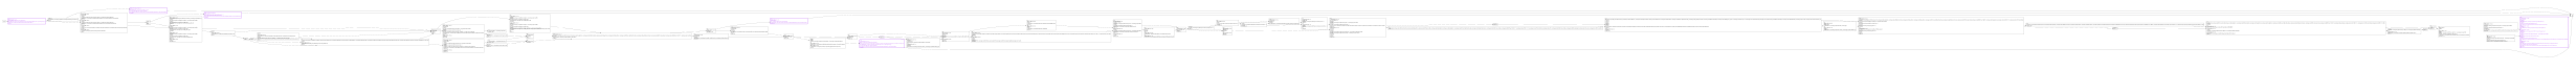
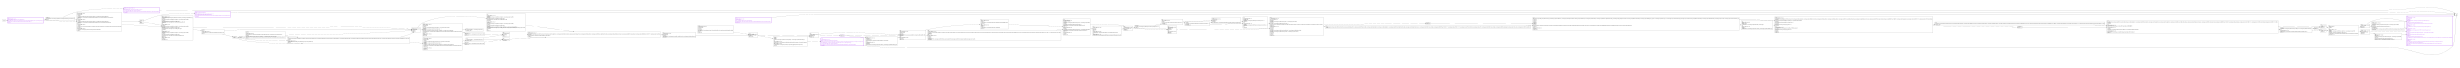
  digraph {
    fontname="PT Serif"
    rankdir=LR
    node [fontname="PT Serif" shape=record]
    edge [fontname="PT Serif"]
    n1 [label="ALOAD 6\lINVOKEVIRTUAL com/sleepycat/je/dbi/CursorImpl$LockStanding.recordExists ()Z\lIFNE L1\l"]
    n2 [color=purple fontcolor=purple label="NEW java/lang/AssertionError\lDUP\lINVOKESPECIAL java/lang/AssertionError.\<init\> ()V\lLDC \"69cf4b56-2a88-429c-ae92-dc98d1d33955\"\lINVOKESTATIC edu/cmu/cs/mvelezce/java/execute/region/RegionsManager.exit (Ljava/lang/String;)V\lATHROW\l" penwidth=3]
    n3 [label="L1\lLINENUMBER 1555 L1\lFRAME SAME\lALOAD 0\lGETFIELD com/sleepycat/je/dbi/CursorImpl.dbImpl : Lcom/sleepycat/je/dbi/DatabaseImpl;\lINVOKEVIRTUAL com/sleepycat/je/dbi/DatabaseImpl.getEnv ()Lcom/sleepycat/je/dbi/EnvironmentImpl;\lASTORE 8\lL2\lLINENUMBER 1556 L2\lALOAD 0\lGETFIELD com/sleepycat/je/dbi/CursorImpl.dbImpl : Lcom/sleepycat/je/dbi/DatabaseImpl;\lINVOKEVIRTUAL com/sleepycat/je/dbi/DatabaseImpl.getDbType ()Lcom/sleepycat/je/dbi/DbType;\lASTORE 9\lL3\lLINENUMBER 1558 L3\lALOAD 6\lINVOKESTATIC com/sleepycat/je/dbi/CursorImpl$LockStanding.access$000 (Lcom/sleepycat/je/dbi/CursorImpl$LockStanding;)J\lLSTORE 10\lL4\lLINENUMBER 1559 L4\lGETSTATIC com/sleepycat/je/dbi/CursorImpl.$assertionsDisabled : Z\lIFNE L5\l"]
    exit
    n5 [label="L5\lLINENUMBER 1560 L5\lFRAME APPEND [com/sleepycat/je/dbi/EnvironmentImpl com/sleepycat/je/dbi/DbType J]\lALOAD 0\lGETFIELD com/sleepycat/je/dbi/CursorImpl.bin : Lcom/sleepycat/je/tree/BIN;\lALOAD 0\lGETFIELD com/sleepycat/je/dbi/CursorImpl.index : I\lINVOKEVIRTUAL com/sleepycat/je/tree/BIN.getLastLoggedSize (I)I\lISTORE 12\lL6\lLINENUMBER 1561 L6\lALOAD 0\lGETFIELD com/sleepycat/je/dbi/CursorImpl.bin : Lcom/sleepycat/je/tree/BIN;\lALOAD 0\lGETFIELD com/sleepycat/je/dbi/CursorImpl.index : I\lINVOKEVIRTUAL com/sleepycat/je/tree/BIN.getKey (I)[B\lASTORE 13\lL7\lLINENUMBER 1564 L7\lALOAD 0\lGETFIELD com/sleepycat/je/dbi/CursorImpl.bin : Lcom/sleepycat/je/tree/BIN;\lALOAD 0\lGETFIELD com/sleepycat/je/dbi/CursorImpl.index : I\lINVOKEVIRTUAL com/sleepycat/je/tree/BIN.isEmbeddedLN (I)Z\lISTORE 15\lL8\lLINENUMBER 1583 L8\lALOAD 4\lIFNONNULL L9\l"]
    n6 [label="LLOAD 10\lLDC -1\lLCMP\lIFNE L5\l"]
    n7 [label="ALOAD 18\lINVOKEVIRTUAL com/sleepycat/je/tree/LN.getData ()[B\lGOTO L26\l"]
    n8 [label="L26\lFRAME SAME1 [B\lASTORE 14\l"]
    n9 [label="L19\lLINENUMBER 1603 L19\lFRAME FULL [com/sleepycat/je/dbi/CursorImpl [B com/sleepycat/je/DatabaseEntry com/sleepycat/je/dbi/ExpirationInfo com/sleepycat/je/DatabaseEntry com/sleepycat/je/DatabaseEntry com/sleepycat/je/dbi/CursorImpl$LockStanding com/sleepycat/je/log/ReplicationContext com/sleepycat/je/dbi/EnvironmentImpl com/sleepycat/je/dbi/DbType J I [B [B I T T com/sleepycat/je/tree/LN] []\lALOAD 2\lINVOKEVIRTUAL com/sleepycat/je/DatabaseEntry.getPartial ()Z\lIFEQ L27\l"]
    n10 [label="L37\lLINENUMBER 1631 L37\lFRAME SAME\lALOAD 0\lALOAD 19\lINVOKESPECIAL com/sleepycat/je/dbi/CursorImpl.shouldEmbedLN ([B)Z\lISTORE 16\lL40\lLINENUMBER 1635 L40\lALOAD 18\lIFNULL L41\l"]
    n11 [label="L42\lLINENUMBER 1636 L42\lALOAD 18\lINVOKEVIRTUAL com/sleepycat/je/tree/LN.getMemorySizeIncludedByParent ()J\lLSTORE 20\lL43\lLINENUMBER 1637 L43\lALOAD 18\lALOAD 19\lINVOKEVIRTUAL com/sleepycat/je/tree/LN.modify ([B)V\lGOTO L44\l"]
    n12 [label="L41\lLINENUMBER 1639 L41\lFRAME FULL [com/sleepycat/je/dbi/CursorImpl [B com/sleepycat/je/DatabaseEntry com/sleepycat/je/dbi/ExpirationInfo com/sleepycat/je/DatabaseEntry com/sleepycat/je/DatabaseEntry com/sleepycat/je/dbi/CursorImpl$LockStanding com/sleepycat/je/log/ReplicationContext com/sleepycat/je/dbi/EnvironmentImpl com/sleepycat/je/dbi/DbType J I [B [B I I T com/sleepycat/je/tree/LN [B] []\lLCONST_0\lLSTORE 20\lL45\lLINENUMBER 1640 L45\lALOAD 9\lALOAD 8\lALOAD 19\lINVOKEVIRTUAL com/sleepycat/je/dbi/DbType.createUpdatedLN (Lcom/sleepycat/je/dbi/EnvironmentImpl;[B)Lcom/sleepycat/je/tree/LN;\lASTORE 18\l"]
    n13 [label="L44\lLINENUMBER 1643 L44\lFRAME APPEND [J]\lALOAD 0\lGETFIELD com/sleepycat/je/dbi/CursorImpl.bin : Lcom/sleepycat/je/tree/BIN;\lALOAD 0\lGETFIELD com/sleepycat/je/dbi/CursorImpl.index : I\lINVOKEVIRTUAL com/sleepycat/je/tree/BIN.getExpiration (I)I\lISTORE 22\lL46\lLINENUMBER 1644 L46\lALOAD 0\lGETFIELD com/sleepycat/je/dbi/CursorImpl.bin : Lcom/sleepycat/je/tree/BIN;\lINVOKEVIRTUAL com/sleepycat/je/tree/BIN.isExpirationInHours ()Z\lISTORE 23\lL47\lLINENUMBER 1646 L47\lALOAD 3\lIFNULL L48\l"]
    n14 [label="ILOAD 15\lIFNE L11\l"]
    n15 [label="ALOAD 8\lL12\lLINENUMBER 1587 L12\lINVOKEVIRTUAL com/sleepycat/je/dbi/EnvironmentImpl.getCleaner ()Lcom/sleepycat/je/cleaner/Cleaner;\lALOAD 0\lGETFIELD com/sleepycat/je/dbi/CursorImpl.dbImpl : Lcom/sleepycat/je/dbi/DatabaseImpl;\lINVOKEVIRTUAL com/sleepycat/je/cleaner/Cleaner.getFetchObsoleteSize (Lcom/sleepycat/je/dbi/DatabaseImpl;)Z\lIFNE L9\l"]
    n16 [label="L11\lFRAME FULL [com/sleepycat/je/dbi/CursorImpl [B com/sleepycat/je/DatabaseEntry com/sleepycat/je/dbi/ExpirationInfo com/sleepycat/je/DatabaseEntry com/sleepycat/je/DatabaseEntry com/sleepycat/je/dbi/CursorImpl$LockStanding com/sleepycat/je/log/ReplicationContext com/sleepycat/je/dbi/EnvironmentImpl com/sleepycat/je/dbi/DbType J I [B T I] []\lALOAD 9\lL13\lLINENUMBER 1588 L13\lINVOKEVIRTUAL com/sleepycat/je/dbi/DbType.mayCreateUpdatedLN ()Z\lIFNE L14\l"]
    n17 [label="L9\lLINENUMBER 1590 L9\lFRAME SAME\lILOAD 15\lIFEQ L15\l"]
    n18 [label="L14\lLINENUMBER 1598 L14\lFRAME CHOP 3\lALOAD 0\lGETFIELD com/sleepycat/je/dbi/CursorImpl.bin : Lcom/sleepycat/je/tree/BIN;\lALOAD 0\lGETFIELD com/sleepycat/je/dbi/CursorImpl.index : I\lALOAD 0\lGETFIELD com/sleepycat/je/dbi/CursorImpl.cacheMode : Lcom/sleepycat/je/CacheMode;\lINVOKEVIRTUAL com/sleepycat/je/tree/BIN.getLN (ILcom/sleepycat/je/CacheMode;)Lcom/sleepycat/je/tree/LN;\lASTORE 18\lL24\lLINENUMBER 1599 L24\lALOAD 18\lIFNULL L25\l"]
    n19 [label="L25\lFRAME APPEND [T T com/sleepycat/je/tree/LN]\lACONST_NULL\l"]
    n20 [label="L22\lFRAME SAME1 [B\lASTORE 14\lL23\lGOTO L19\l"]
    n21 [color=purple fontcolor=purple label="L36\lLINENUMBER 1620 L36\lNEW com/sleepycat/je/DuplicateDataException\lDUP\lLDC \"Can't replace a duplicate with new data that is not equal to the existing data according to the duplicate  comparator.\"\lINVOKESPECIAL com/sleepycat/je/DuplicateDataException.\<init\> (Ljava/lang/String;)V\lLDC \"69cf4b56-2a88-429c-ae92-dc98d1d33955\"\lINVOKESTATIC edu/cmu/cs/mvelezce/java/execute/region/RegionsManager.exit (Ljava/lang/String;)V\lATHROW\l" penwidth=3]
    n22 [label="L54\lLINENUMBER 1658 L54\lFRAME SAME\lALOAD 3\lICONST_1\lINVOKEVIRTUAL com/sleepycat/je/dbi/ExpirationInfo.setExpirationUpdated (Z)V\l"]
    n23 [label="L55\lLINENUMBER 1660 L55\lFRAME SAME\lALOAD 3\lGETFIELD com/sleepycat/je/dbi/ExpirationInfo.expiration : I\lISTORE 24\lL56\lLINENUMBER 1661 L56\lALOAD 3\lGETFIELD com/sleepycat/je/dbi/ExpirationInfo.expirationInHours : Z\lISTORE 25\lL57\lGOTO L58\l"]
    n24 [label="L58\lLINENUMBER 1674 L58\lFRAME APPEND [I I]\lALOAD 6\lALOAD 0\lGETFIELD com/sleepycat/je/dbi/CursorImpl.bin : Lcom/sleepycat/je/tree/BIN;\lALOAD 0\lGETFIELD com/sleepycat/je/dbi/CursorImpl.index : I\lINVOKEVIRTUAL com/sleepycat/je/dbi/CursorImpl$LockStanding.prepareForUpdate (Lcom/sleepycat/je/tree/BIN;I)Lcom/sleepycat/je/txn/WriteLockInfo;\lASTORE 26\lL60\lLINENUMBER 1677 L60\lALOAD 18\lALOAD 8\lALOAD 0\lGETFIELD com/sleepycat/je/dbi/CursorImpl.dbImpl : Lcom/sleepycat/je/dbi/DatabaseImpl;\lALOAD 0\lGETFIELD com/sleepycat/je/dbi/CursorImpl.locker : Lcom/sleepycat/je/txn/Locker;\lALOAD 26\lILOAD 16\lALOAD 1\lIFNULL L61\l"]
    n25 [label="L64\lLINENUMBER 1693 L64\lFRAME FULL [com/sleepycat/je/dbi/CursorImpl [B com/sleepycat/je/DatabaseEntry com/sleepycat/je/dbi/ExpirationInfo com/sleepycat/je/DatabaseEntry com/sleepycat/je/DatabaseEntry com/sleepycat/je/dbi/CursorImpl$LockStanding com/sleepycat/je/log/ReplicationContext com/sleepycat/je/dbi/EnvironmentImpl com/sleepycat/je/dbi/DbType J I [B [B I I com/sleepycat/je/log/LogItem com/sleepycat/je/tree/LN [B J I I I I com/sleepycat/je/txn/WriteLockInfo] []\lALOAD 0\lGETFIELD com/sleepycat/je/dbi/CursorImpl.bin : Lcom/sleepycat/je/tree/BIN;\lALOAD 0\lGETFIELD com/sleepycat/je/dbi/CursorImpl.index : I\lLLOAD 20\lALOAD 17\lGETFIELD com/sleepycat/je/log/LogItem.lsn : J\lALOAD 18\lL67\lLINENUMBER 1694 L67\lINVOKEVIRTUAL com/sleepycat/je/tree/LN.getVLSNSequence ()J\lALOAD 17\lGETFIELD com/sleepycat/je/log/LogItem.size : I\lALOAD 1\lILOAD 16\lIFEQ L68\l"]
    n26 [label="L68\lFRAME FULL [com/sleepycat/je/dbi/CursorImpl [B com/sleepycat/je/DatabaseEntry com/sleepycat/je/dbi/ExpirationInfo com/sleepycat/je/DatabaseEntry com/sleepycat/je/DatabaseEntry com/sleepycat/je/dbi/CursorImpl$LockStanding com/sleepycat/je/log/ReplicationContext com/sleepycat/je/dbi/EnvironmentImpl com/sleepycat/je/dbi/DbType J I [B [B I I com/sleepycat/je/log/LogItem com/sleepycat/je/tree/LN [B J I I I I com/sleepycat/je/txn/WriteLockInfo] [com/sleepycat/je/tree/BIN I J J J I [B]\lACONST_NULL\l"]
    n27 [label="ALOAD 19\lGOTO L69\l"]
    n28 [label="L69\lFRAME FULL [com/sleepycat/je/dbi/CursorImpl [B com/sleepycat/je/DatabaseEntry com/sleepycat/je/dbi/ExpirationInfo com/sleepycat/je/DatabaseEntry com/sleepycat/je/DatabaseEntry com/sleepycat/je/dbi/CursorImpl$LockStanding com/sleepycat/je/log/ReplicationContext com/sleepycat/je/dbi/EnvironmentImpl com/sleepycat/je/dbi/DbType J I [B [B I I com/sleepycat/je/log/LogItem com/sleepycat/je/tree/LN [B J I I I I com/sleepycat/je/txn/WriteLockInfo] [com/sleepycat/je/tree/BIN I J J J I [B [B]\lILOAD 24\lILOAD 25\lL70\lLINENUMBER 1693 L70\lINVOKEVIRTUAL com/sleepycat/je/tree/BIN.updateRecord (IJJJI[B[BIZ)V\lL71\lLINENUMBER 1712 L71\lALOAD 0\lGETFIELD com/sleepycat/je/dbi/CursorImpl.dbImpl : Lcom/sleepycat/je/dbi/DatabaseImpl;\lL72\lLINENUMBER 1713 L72\lINVOKEVIRTUAL com/sleepycat/je/dbi/DatabaseImpl.isDeferredWriteMode ()Z\lIFNE L73\l"]
    n29 [label="L15\lLINENUMBER 1594 L15\lFRAME SAME\lALOAD 0\lGETFIELD com/sleepycat/je/dbi/CursorImpl.bin : Lcom/sleepycat/je/tree/BIN;\lALOAD 0\lGETFIELD com/sleepycat/je/dbi/CursorImpl.index : I\lALOAD 0\lGETFIELD com/sleepycat/je/dbi/CursorImpl.cacheMode : Lcom/sleepycat/je/CacheMode;\lINVOKEVIRTUAL com/sleepycat/je/tree/BIN.fetchLN (ILcom/sleepycat/je/CacheMode;)Lcom/sleepycat/je/tree/LN;\lASTORE 18\lL20\lLINENUMBER 1595 L20\lALOAD 18\lIFNULL L21\l"]
    n30 [label="L21\lFRAME APPEND [T T com/sleepycat/je/tree/LN]\lACONST_NULL\l"]
    n31 [label="ALOAD 18\lINVOKEVIRTUAL com/sleepycat/je/tree/LN.getData ()[B\lGOTO L22\l"]
-   n32 [label="L28\lLINENUMBER 1604 L28\lALOAD 14\lIFNONNULL L29\l"]
    n33 [color=purple fontcolor=purple label="L30\lLINENUMBER 1606 L30\lACONST_NULL\lLDC \"69cf4b56-2a88-429c-ae92-dc98d1d33955\"\lINVOKESTATIC edu/cmu/cs/mvelezce/java/execute/region/RegionsManager.exit (Ljava/lang/String;)V\lARETURN\l" penwidth=3]
    n34 [label="L29\lLINENUMBER 1608 L29\lFRAME SAME\lALOAD 2\lALOAD 14\lINVOKESTATIC com/sleepycat/je/tree/LN.resolvePartialEntry (Lcom/sleepycat/je/DatabaseEntry;[B)[B\lASTORE 19\lL31\lGOTO L32\l"]
    n35 [label="L32\lLINENUMBER 1617 L32\lFRAME APPEND [[B]\lALOAD 1\lIFNULL L33\l"]
    n36 [label="ALOAD 1\lGOTO L62\l"]
    n37 [label="L61\lFRAME FULL [com/sleepycat/je/dbi/CursorImpl [B com/sleepycat/je/DatabaseEntry com/sleepycat/je/dbi/ExpirationInfo com/sleepycat/je/DatabaseEntry com/sleepycat/je/DatabaseEntry com/sleepycat/je/dbi/CursorImpl$LockStanding com/sleepycat/je/log/ReplicationContext com/sleepycat/je/dbi/EnvironmentImpl com/sleepycat/je/dbi/DbType J I [B [B I I T com/sleepycat/je/tree/LN [B J I I I I com/sleepycat/je/txn/WriteLockInfo] [com/sleepycat/je/tree/LN com/sleepycat/je/dbi/EnvironmentImpl com/sleepycat/je/dbi/DatabaseImpl com/sleepycat/je/txn/Locker com/sleepycat/je/txn/WriteLockInfo I]\lALOAD 13\l"]
    n38 [label="L62\lFRAME FULL [com/sleepycat/je/dbi/CursorImpl [B com/sleepycat/je/DatabaseEntry com/sleepycat/je/dbi/ExpirationInfo com/sleepycat/je/DatabaseEntry com/sleepycat/je/DatabaseEntry com/sleepycat/je/dbi/CursorImpl$LockStanding com/sleepycat/je/log/ReplicationContext com/sleepycat/je/dbi/EnvironmentImpl com/sleepycat/je/dbi/DbType J I [B [B I I T com/sleepycat/je/tree/LN [B J I I I I com/sleepycat/je/txn/WriteLockInfo] [com/sleepycat/je/tree/LN com/sleepycat/je/dbi/EnvironmentImpl com/sleepycat/je/dbi/DatabaseImpl com/sleepycat/je/txn/Locker com/sleepycat/je/txn/WriteLockInfo I [B]\lILOAD 24\lILOAD 25\lILOAD 15\lLLOAD 10\lILOAD 12\lICONST_0\lALOAD 7\lINVOKEVIRTUAL com/sleepycat/je/tree/LN.optionalLog (Lcom/sleepycat/je/dbi/EnvironmentImpl;Lcom/sleepycat/je/dbi/DatabaseImpl;Lcom/sleepycat/je/txn/Locker;Lcom/sleepycat/je/txn/WriteLockInfo;Z[BIZZJIZLcom/sleepycat/je/log/ReplicationContext;)Lcom/sleepycat/je/log/LogItem;\lASTORE 17\lL63\lLINENUMBER 1685 L63\lALOAD 5\lIFNULL L64\l"]
    n39 [label="ALOAD 2\lL10\lLINENUMBER 1584 L10\lINVOKEVIRTUAL com/sleepycat/je/DatabaseEntry.getPartial ()Z\lIFNE L9\l"]
    n40 [label="L16\lLINENUMBER 1591 L16\lALOAD 0\lGETFIELD com/sleepycat/je/dbi/CursorImpl.bin : Lcom/sleepycat/je/tree/BIN;\lALOAD 0\lGETFIELD com/sleepycat/je/dbi/CursorImpl.index : I\lINVOKEVIRTUAL com/sleepycat/je/tree/BIN.getData (I)[B\lASTORE 14\lL17\lLINENUMBER 1592 L17\lALOAD 0\lGETFIELD com/sleepycat/je/dbi/CursorImpl.bin : Lcom/sleepycat/je/tree/BIN;\lALOAD 0\lGETFIELD com/sleepycat/je/dbi/CursorImpl.index : I\lALOAD 0\lGETFIELD com/sleepycat/je/dbi/CursorImpl.cacheMode : Lcom/sleepycat/je/CacheMode;\lINVOKEVIRTUAL com/sleepycat/je/tree/BIN.getLN (ILcom/sleepycat/je/CacheMode;)Lcom/sleepycat/je/tree/LN;\lASTORE 18\lL18\lGOTO L19\l"]
    n41 [label="ILOAD 12\lIFNE L11\l"]
    n42 [color=purple fontcolor=purple label="NEW java/lang/AssertionError\lDUP\lINVOKESPECIAL java/lang/AssertionError.\<init\> ()V\lLDC \"69cf4b56-2a88-429c-ae92-dc98d1d33955\"\lINVOKESTATIC edu/cmu/cs/mvelezce/java/execute/region/RegionsManager.exit (Ljava/lang/String;)V\lATHROW\l" penwidth=3]
    n43 [label="ILOAD 16\lIFNE L75\l"]
    n44 [label="L73\lFRAME SAME\lICONST_1\lGOTO L76\l"]
+   n45 [label="L75\lFRAME SAME\lICONST_0\l"]
    n46 [label="L76\lFRAME SAME1 I\lISTORE 27\lL77\lLINENUMBER 1716 L77\lALOAD 0\lGETFIELD com/sleepycat/je/dbi/CursorImpl.bin : Lcom/sleepycat/je/tree/BIN;\lALOAD 0\lGETFIELD com/sleepycat/je/dbi/CursorImpl.index : I\lINVOKEVIRTUAL com/sleepycat/je/tree/BIN.getTarget (I)Lcom/sleepycat/je/tree/Node;\lIFNONNULL L78\l"]
    n47 [label="L53\lLINENUMBER 1656 L53\lALOAD 3\lGETFIELD com/sleepycat/je/dbi/ExpirationInfo.expiration : I\lILOAD 22\lIF_ICMPNE L54\l"]
    n48 [label="ALOAD 3\lGETFIELD com/sleepycat/je/dbi/ExpirationInfo.expirationInHours : Z\lILOAD 23\lIF_ICMPEQ L55\l"]
    n49 [label="L65\lLINENUMBER 1686 L65\lALOAD 5\lACONST_NULL\lINVOKEVIRTUAL com/sleepycat/je/DatabaseEntry.setData ([B)V\lL66\lLINENUMBER 1687 L66\lALOAD 18\lALOAD 5\lINVOKEVIRTUAL com/sleepycat/je/tree/LN.setEntry (Lcom/sleepycat/je/DatabaseEntry;)V\l"]
    n50 [label="ALOAD 0\lGETFIELD com/sleepycat/je/dbi/CursorImpl.dbImpl : Lcom/sleepycat/je/dbi/DatabaseImpl;\lL74\lLINENUMBER 1714 L74\lINVOKEVIRTUAL com/sleepycat/je/dbi/DatabaseImpl.getSortedDuplicates ()Z\lIFNE L75\l"]
+   n51 [label="L79\lLINENUMBER 1717 L79\lILOAD 27\lIFEQ L80\l"]
+   n52 [label="L78\lLINENUMBER 1721 L78\lFRAME APPEND [I]\lILOAD 27\lIFNE L80\l"]
    n53 [label="L48\lLINENUMBER 1655 L48\lFRAME APPEND [I I]\lALOAD 3\lIFNULL L52\l"]
    n54 [label="L49\lLINENUMBER 1647 L49\lALOAD 3\lILOAD 22\lILOAD 23\lL50\lLINENUMBER 1648 L50\lINVOKESTATIC com/sleepycat/je/dbi/TTL.expirationToSystemTime (IZ)J\lL51\lLINENUMBER 1647 L51\lINVOKEVIRTUAL com/sleepycat/je/dbi/ExpirationInfo.setOldExpirationTime (J)V\l"]
    n55 [label="ALOAD 3\lGETFIELD com/sleepycat/je/dbi/ExpirationInfo.updateExpiration : Z\lIFEQ L52\l"]
    n56 [label="L52\lLINENUMBER 1663 L52\lFRAME SAME\lILOAD 22\lISTORE 24\lL59\lLINENUMBER 1664 L59\lILOAD 23\lISTORE 25\l"]
    n57 [color=purple fontcolor=purple label="L80\lLINENUMBER 1727 L80\lFRAME SAME\lALOAD 0\lALOAD 18\lINVOKEVIRTUAL com/sleepycat/je/tree/LN.getVLSNSequence ()J\lALOAD 17\lGETFIELD com/sleepycat/je/log/LogItem.lsn : J\lINVOKESPECIAL com/sleepycat/je/dbi/CursorImpl.setCurrentVersion (JJ)V\lL83\lLINENUMBER 1728 L83\lALOAD 0\lINVOKESPECIAL com/sleepycat/je/dbi/CursorImpl.setStorageSize ()V\lL84\lLINENUMBER 1730 L84\lALOAD 0\lGETSTATIC java/util/logging/Level.FINER : Ljava/util/logging/Level;\lLDC \"Mod:\"\lALOAD 0\lGETFIELD com/sleepycat/je/dbi/CursorImpl.bin : Lcom/sleepycat/je/tree/BIN;\lALOAD 0\lGETFIELD com/sleepycat/je/dbi/CursorImpl.index : I\lLLOAD 10\lALOAD 17\lGETFIELD com/sleepycat/je/log/LogItem.lsn : J\lINVOKESPECIAL com/sleepycat/je/dbi/CursorImpl.trace (Ljava/util/logging/Level;Ljava/lang/String;Lcom/sleepycat/je/tree/BIN;IJJ)V\lL85\lLINENUMBER 1732 L85\lILOAD 24\lILOAD 25\lINVOKESTATIC com/sleepycat/je/DbInternal.makeUpdateResult (IZ)Lcom/sleepycat/je/OperationResult;\lLDC \"69cf4b56-2a88-429c-ae92-dc98d1d33955\"\lINVOKESTATIC edu/cmu/cs/mvelezce/java/execute/region/RegionsManager.exit (Ljava/lang/String;)V\lARETURN\lL86\l" penwidth=3]
    n58 [label="L81\lLINENUMBER 1718 L81\lALOAD 0\lGETFIELD com/sleepycat/je/dbi/CursorImpl.bin : Lcom/sleepycat/je/tree/BIN;\lALOAD 0\lGETFIELD com/sleepycat/je/dbi/CursorImpl.index : I\lALOAD 18\lACONST_NULL\lINVOKEVIRTUAL com/sleepycat/je/tree/BIN.attachNode (ILcom/sleepycat/je/tree/Node;[B)V\lGOTO L80\l"]
    n59 [label="L82\lLINENUMBER 1722 L82\lALOAD 0\lGETFIELD com/sleepycat/je/dbi/CursorImpl.bin : Lcom/sleepycat/je/tree/BIN;\lALOAD 0\lGETFIELD com/sleepycat/je/dbi/CursorImpl.index : I\lINVOKEVIRTUAL com/sleepycat/je/tree/BIN.evictLN (I)V\l"]
    n60 [label="L33\lLINENUMBER 1626 L33\lFRAME SAME\lALOAD 4\lIFNULL L37\l"]
    n61 [color=purple label="ALOAD 14\lIFNULL L37\l"]
    n62 [label="L38\lLINENUMBER 1627 L38\lALOAD 4\lACONST_NULL\lINVOKEVIRTUAL com/sleepycat/je/DatabaseEntry.setData ([B)V\lL39\lLINENUMBER 1628 L39\lALOAD 4\lALOAD 14\lINVOKESTATIC com/sleepycat/je/tree/LN.setEntry (Lcom/sleepycat/je/DatabaseEntry;[B)V\l"]
    n63 [label="ALOAD 13\lALOAD 1\lALOAD 0\lGETFIELD com/sleepycat/je/dbi/CursorImpl.dbImpl : Lcom/sleepycat/je/dbi/DatabaseImpl;\lL34\lLINENUMBER 1619 L34\lINVOKEVIRTUAL com/sleepycat/je/dbi/DatabaseImpl.getKeyComparator ()Ljava/util/Comparator;\lL35\lLINENUMBER 1618 L35\lINVOKESTATIC com/sleepycat/je/tree/Key.compareKeys ([B[BLjava/util/Comparator;)I\lIFEQ L33\l"]
    n64 [label="L27\lLINENUMBER 1610 L27\lFRAME SAME\lALOAD 2\lINVOKESTATIC com/sleepycat/je/tree/LN.copyEntryData (Lcom/sleepycat/je/DatabaseEntry;)[B\lASTORE 19\l"]
    n65 [color=purple fontcolor=purple label="L0\lLINENUMBER 1553 L0\lLDC \"69cf4b56-2a88-429c-ae92-dc98d1d33955\"\lINVOKESTATIC edu/cmu/cs/mvelezce/java/execute/region/RegionsManager.enter (Ljava/lang/String;)V\lGETSTATIC com/sleepycat/je/dbi/CursorImpl.$assertionsDisabled : Z\lIFNE L1\l" penwidth=3]
    entry
    n1 -> n2
    n1 -> n3
    n2 -> exit
    n3 -> n5
    n3 -> n6
    n5 -> n17
    n5 -> n39
    n6 -> n5
    n6 -> n42
    n7 -> n8
    n8 -> n9
-   n9 -> n32
    n9 -> n64
    n10 -> n11
    n10 -> n12
    n11 -> n13
    n12 -> n13
    n13 -> n53
    n13 -> n54
    n14 -> n15
    n14 -> n16
    n15 -> n16
    n15 -> n17
    n16 -> n17
    n16 -> n18
    n17 -> n29
    n17 -> n40
    n18 -> n7
    n18 -> n19
    n19 -> n8
    n19 -> n20
    n20 -> n9
    n21 -> exit
    n22 -> n23
    n23 -> n24
    n24 -> n36
    n24 -> n37
    n25 -> n26
    n25 -> n27
    n26 -> n28
    n27 -> n28
    n28 -> n44
    n28 -> n50
    n29 -> n30
    n29 -> n31
    n31 -> n20
-   n32 -> n33
-   n32 -> n34
    n33 -> exit
    n34 -> n35
    n35 -> n60
    n35 -> n63
    n36 -> n38
    n37 -> n38
    n38 -> n25
    n38 -> n49
    n39 -> n17
    n39 -> n41
    n40 -> n9
    n41 -> n14
    n41 -> n16
    n42 -> exit
    n43 -> n44
+   n43 -> n45
    n44 -> n46
+   n45 -> n46
+   n46 -> n51
+   n46 -> n52
    n47 -> n22
    n47 -> n48
    n48 -> n22
    n48 -> n23
    n49 -> n25
    n50 -> n43
+   n50 -> n45
+   n51 -> n57
+   n51 -> n58
+   n52 -> n57
+   n52 -> n59
    n53 -> n55
    n53 -> n56
    n54 -> n53
    n55 -> n47
    n55 -> n56
    n56 -> n24
    n57 -> exit
    n58 -> n57
    n59 -> n57
    n60 -> n10
    n60 -> n61
    n61 -> n10
    n61 -> n62
    n62 -> n10
    n63 -> n21
    n63 -> n60
    n64 -> n35
    n65 -> n1
    n65 -> n3
    entry -> n65
  }
